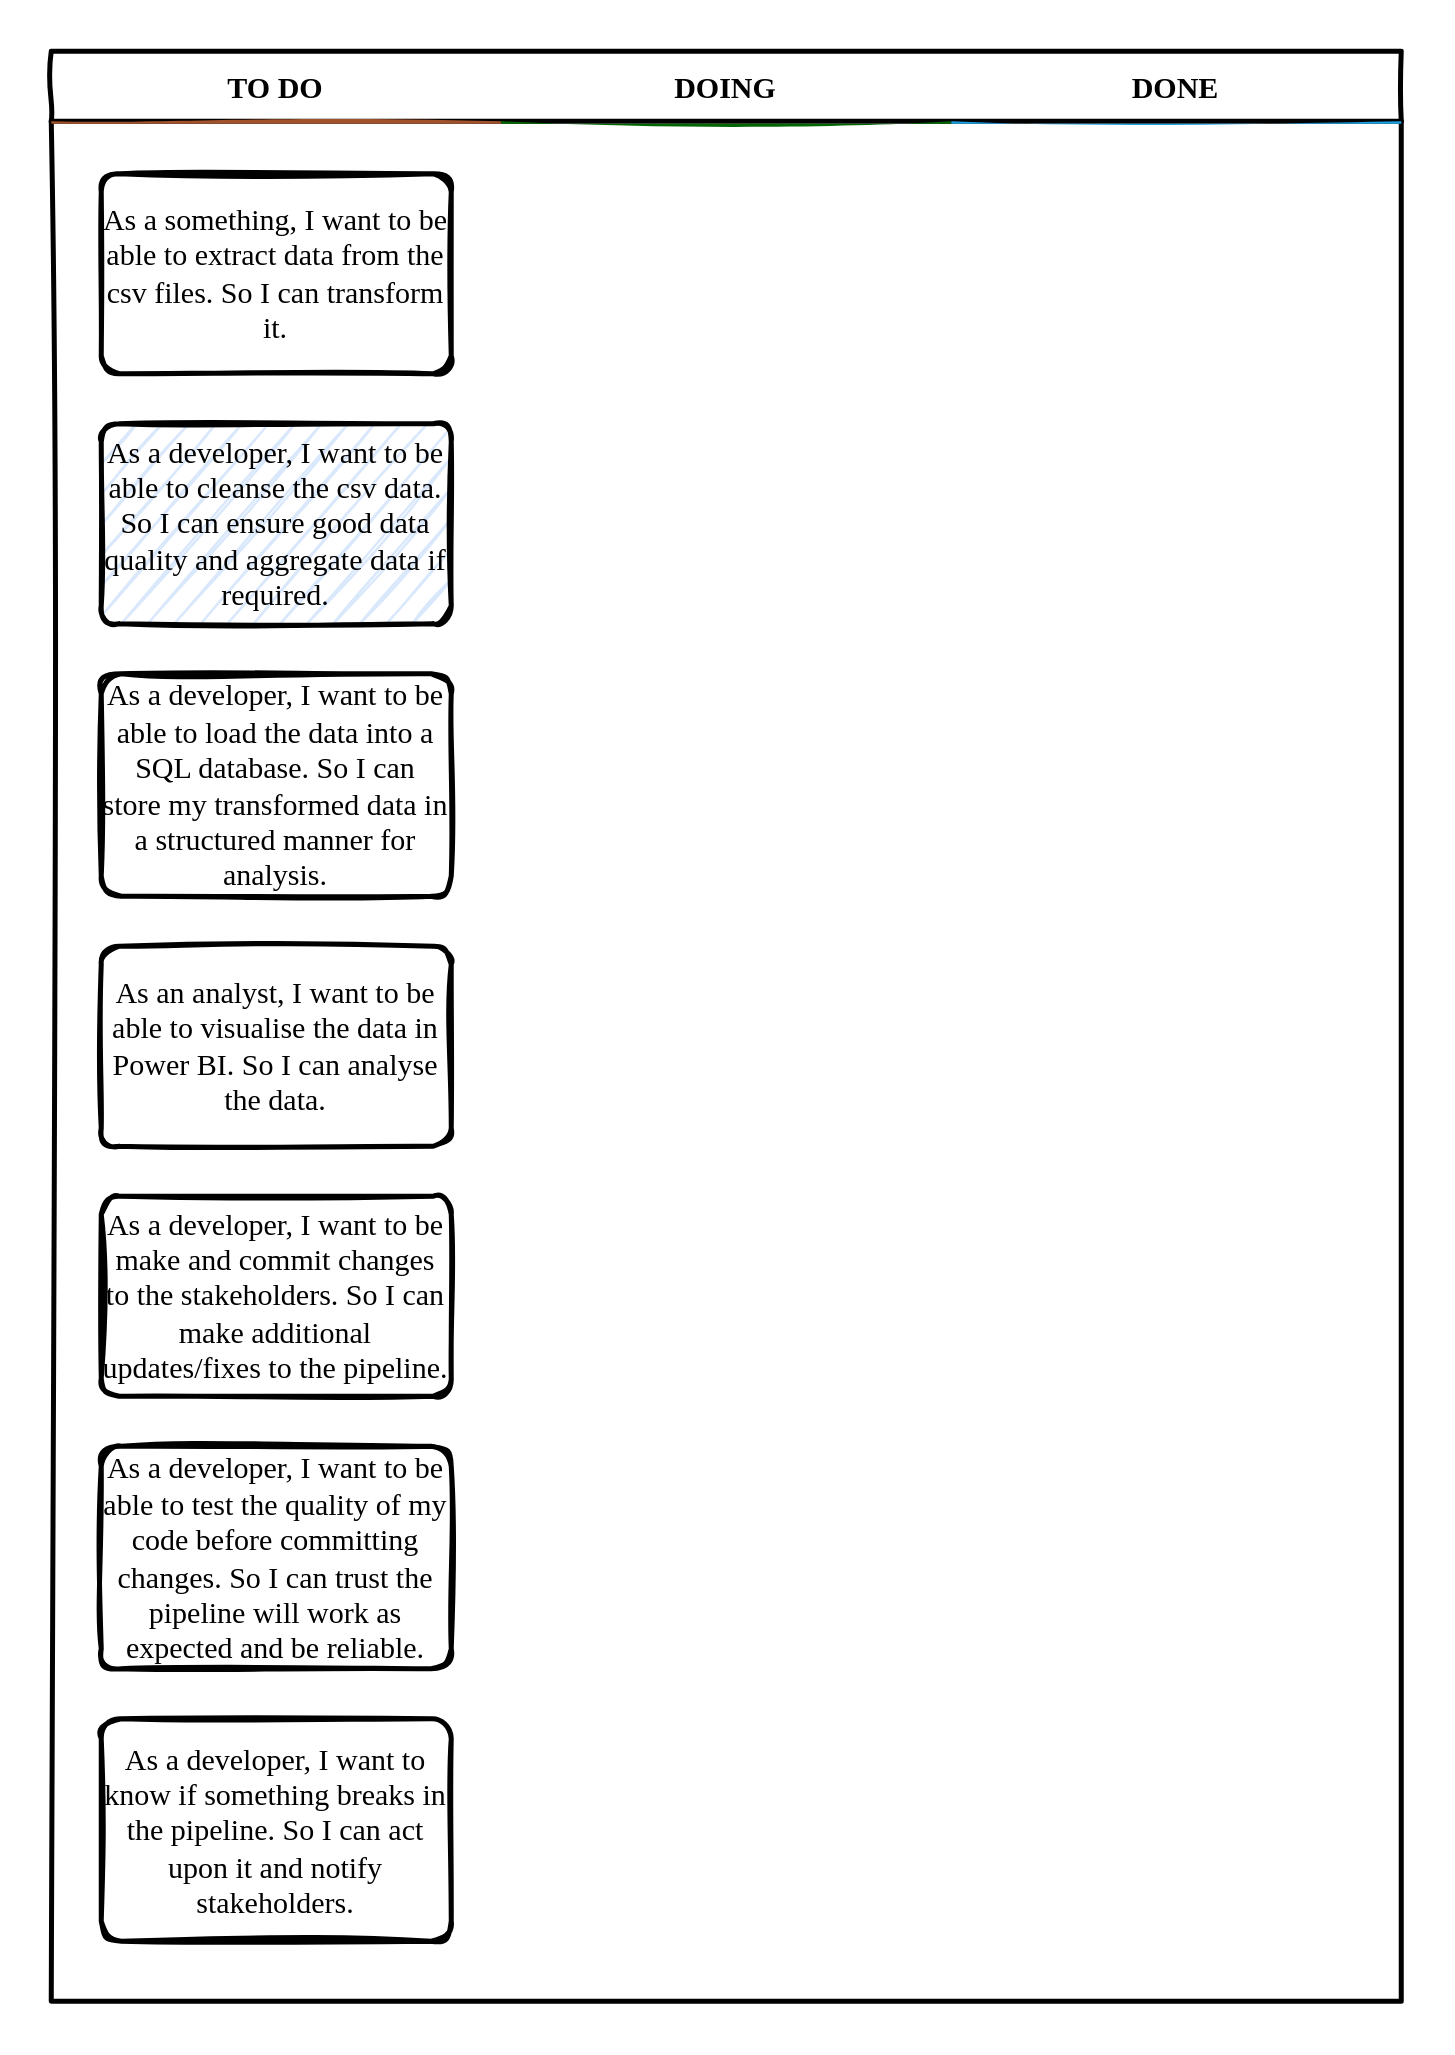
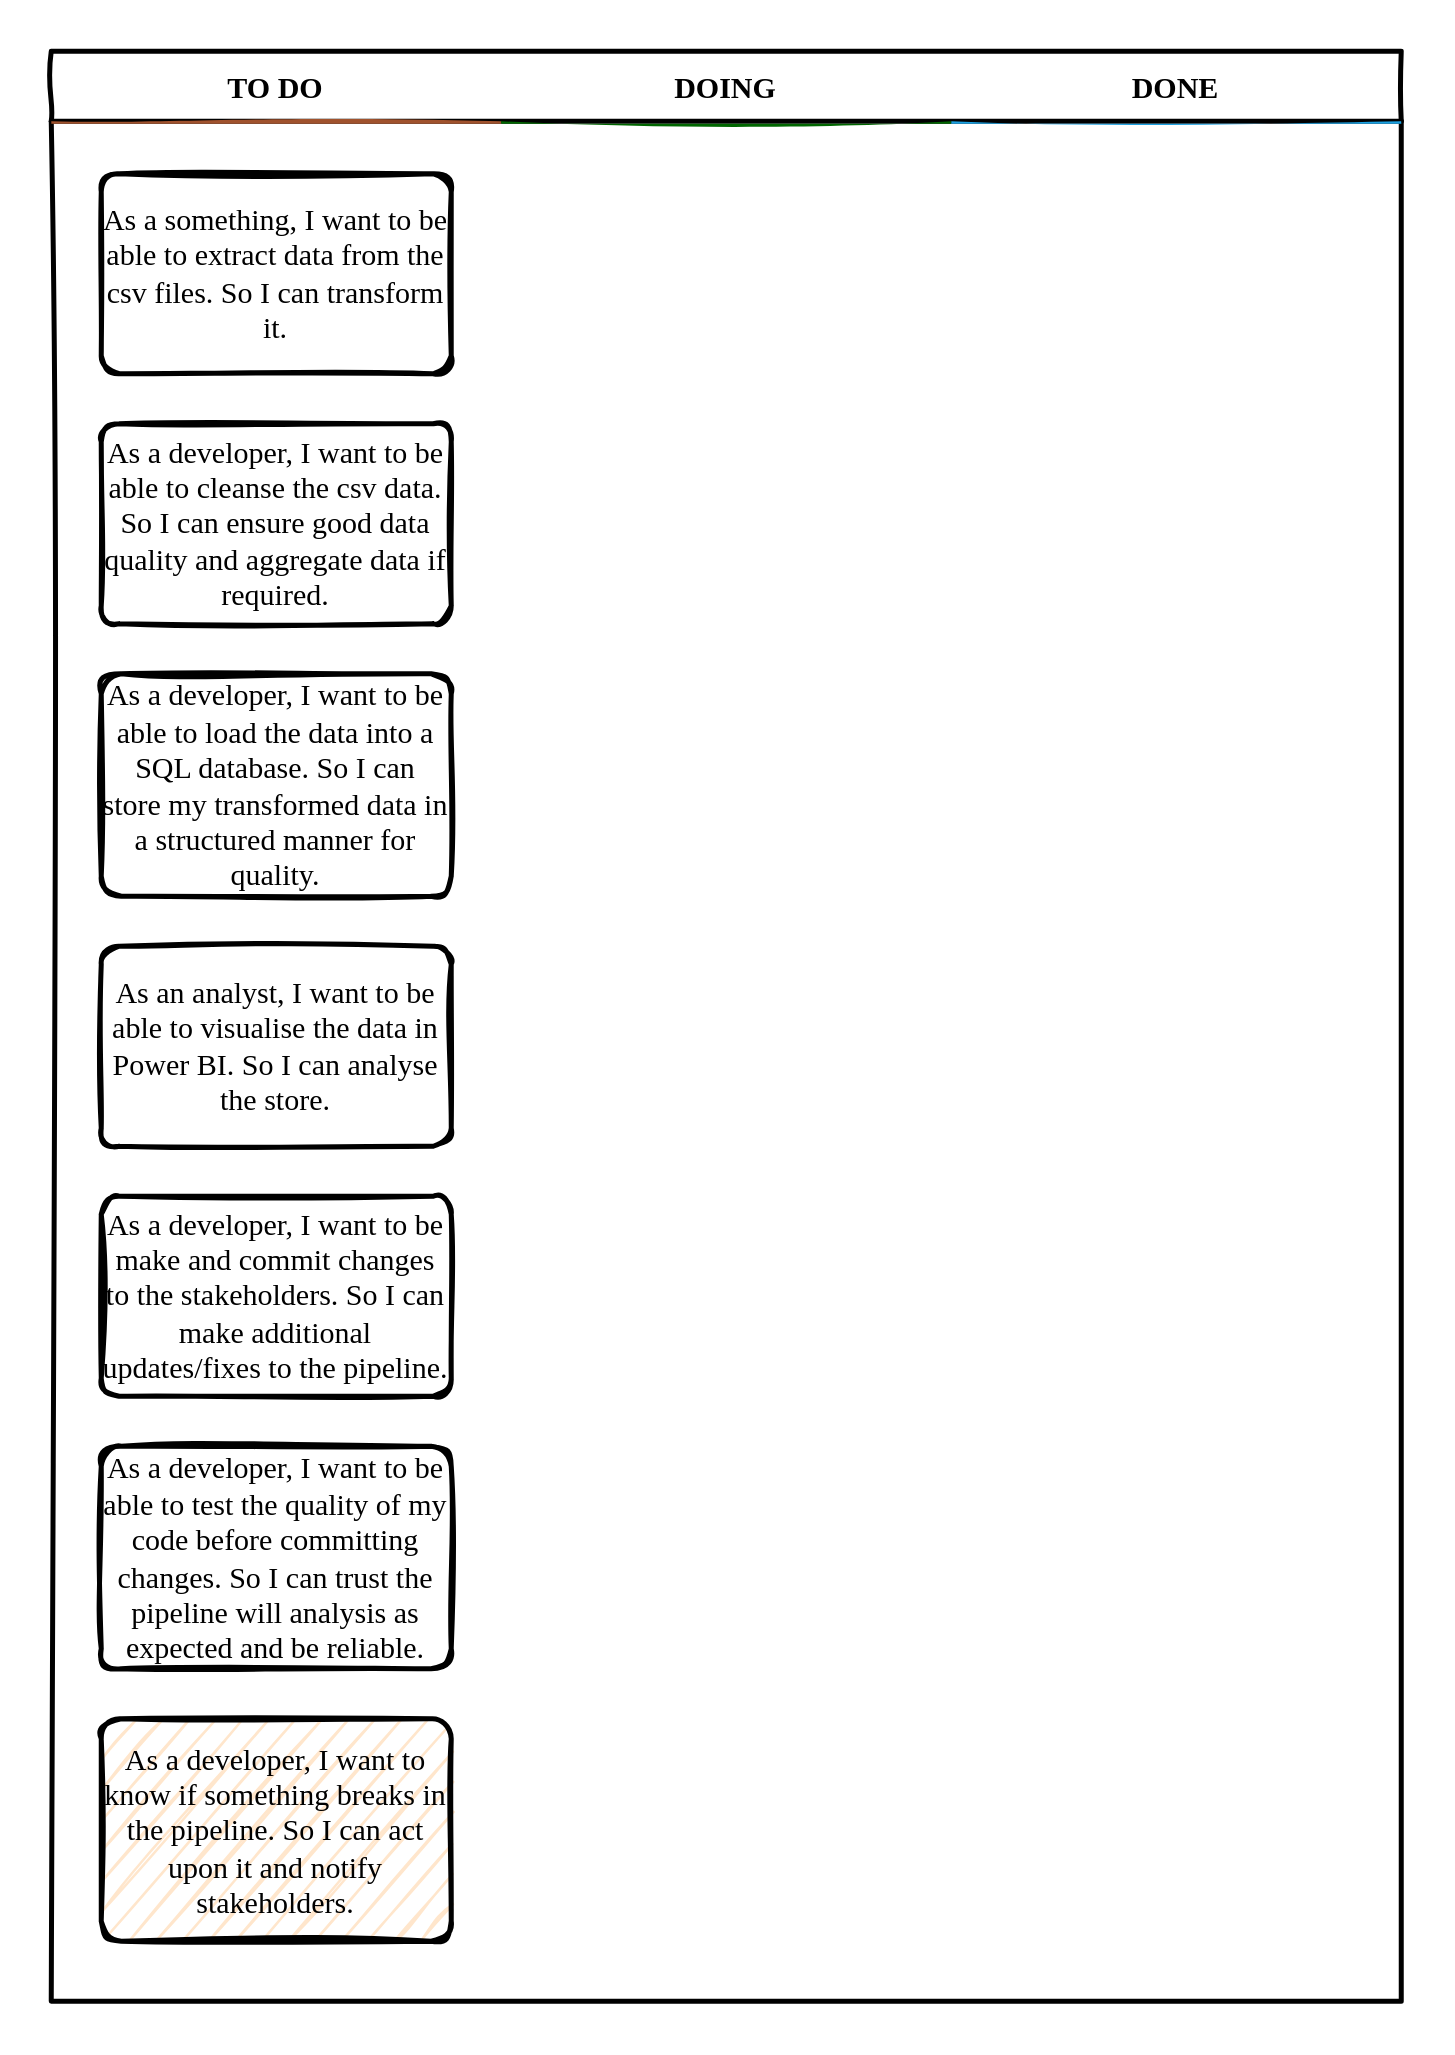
  <mxCell id="0" />
  <mxCell id="1" parent="0" />
  <mxCell id="2" value="" style="swimlane;fontStyle=2;childLayout=stackLayout;horizontal=1;startSize=28;horizontalStack=1;resizeParent=1;resizeParentMax=0;resizeLast=0;collapsible=0;marginBottom=0;swimlaneFillColor=none;fontFamily=Permanent Marker;fontSize=16;points=[];verticalAlign=top;stackBorder=0;resizable=1;strokeWidth=2;sketch=1;disableMultiStroke=1;" parent="1" vertex="1"><mxGeometry x="20" y="20" width="540" height="780" as="geometry" /></mxCell>
  <mxCell id="3" value="TO DO" style="swimlane;strokeWidth=2;fontFamily=Permanent Marker;html=0;startSize=1;verticalAlign=bottom;spacingBottom=5;points=[];childLayout=stackLayout;stackBorder=20;stackSpacing=20;resizeLast=0;resizeParent=1;horizontalStack=0;collapsible=0;sketch=1;strokeColor=none;fillStyle=solid;fillColor=#A0522D;" parent="2" vertex="1"><mxGeometry y="28" width="180" height="752" as="geometry" /></mxCell>
  <mxCell id="4" value="As a something, I want to be able to extract data from the csv files. So I can transform it." style="whiteSpace=wrap;html=1;strokeWidth=2;fontStyle=0;spacingTop=0;rounded=1;arcSize=9;points=[];sketch=1;fontFamily=Permanent Marker;hachureGap=8;fillWeight=1;" parent="3" vertex="1"><mxGeometry x="20" y="21" width="140" height="80" as="geometry" /></mxCell>
- <mxCell id="5" value="As a developer, I want to be able to cleanse the csv data. So I can ensure good data quality and aggregate data if required." style="whiteSpace=wrap;html=1;strokeWidth=2;fontStyle=0;spacingTop=0;rounded=1;arcSize=9;points=[];sketch=1;fontFamily=Permanent Marker;hachureGap=8;fillWeight=1;fillColor=#dae8fc;" vertex="1" parent="3"><mxGeometry x="20" y="121" width="140" height="80" as="geometry" /></mxCell>
- <mxCell id="6" value="As a developer, I want to be able to load the data into a SQL database. So I can store my transformed data in a structured manner for analysis." style="whiteSpace=wrap;html=1;strokeWidth=2;fontStyle=0;spacingTop=0;rounded=1;arcSize=9;points=[];sketch=1;fontFamily=Permanent Marker;hachureGap=8;fillWeight=1;" vertex="1" parent="3"><mxGeometry x="20" y="221" width="140" height="89" as="geometry" /></mxCell>
- <mxCell id="7" value="As an analyst, I want to be able to visualise the data in Power BI. So I can analyse the data." style="whiteSpace=wrap;html=1;strokeWidth=2;fontStyle=0;spacingTop=0;rounded=1;arcSize=9;points=[];sketch=1;fontFamily=Permanent Marker;hachureGap=8;fillWeight=1;" vertex="1" parent="3"><mxGeometry x="20" y="330" width="140" height="80" as="geometry" /></mxCell>
+ <mxCell id="5" value="As a developer, I want to be able to cleanse the csv data. So I can ensure good data quality and aggregate data if required." style="whiteSpace=wrap;html=1;strokeWidth=2;fontStyle=0;spacingTop=0;rounded=1;arcSize=9;points=[];sketch=1;fontFamily=Permanent Marker;hachureGap=8;fillWeight=1;" vertex="1" parent="3"><mxGeometry x="20" y="121" width="140" height="80" as="geometry" /></mxCell>
+ <mxCell id="6" value="As a developer, I want to be able to load the data into a SQL database. So I can store my transformed data in a structured manner for quality." style="whiteSpace=wrap;html=1;strokeWidth=2;fontStyle=0;spacingTop=0;rounded=1;arcSize=9;points=[];sketch=1;fontFamily=Permanent Marker;hachureGap=8;fillWeight=1;" vertex="1" parent="3"><mxGeometry x="20" y="221" width="140" height="89" as="geometry" /></mxCell>
+ <mxCell id="7" value="As an analyst, I want to be able to visualise the data in Power BI. So I can analyse the store." style="whiteSpace=wrap;html=1;strokeWidth=2;fontStyle=0;spacingTop=0;rounded=1;arcSize=9;points=[];sketch=1;fontFamily=Permanent Marker;hachureGap=8;fillWeight=1;" vertex="1" parent="3"><mxGeometry x="20" y="330" width="140" height="80" as="geometry" /></mxCell>
  <mxCell id="8" value="As a developer, I want to be make and commit changes to the stakeholders. So I can make additional updates/fixes to the pipeline." style="whiteSpace=wrap;html=1;strokeWidth=2;fontStyle=0;spacingTop=0;rounded=1;arcSize=9;points=[];sketch=1;fontFamily=Permanent Marker;hachureGap=8;fillWeight=1;" vertex="1" parent="3"><mxGeometry x="20" y="430" width="140" height="80" as="geometry" /></mxCell>
- <mxCell id="9" value="As a developer, I want to be able to test the quality of my code before committing changes. So I can trust the pipeline will work as expected and be reliable." style="whiteSpace=wrap;html=1;strokeWidth=2;fontStyle=0;spacingTop=0;rounded=1;arcSize=9;points=[];sketch=1;fontFamily=Permanent Marker;hachureGap=8;fillWeight=1;" vertex="1" parent="3"><mxGeometry x="20" y="530" width="140" height="89" as="geometry" /></mxCell>
- <mxCell id="10" value="As a developer, I want to know if something breaks in the pipeline. So I can act upon it and notify stakeholders." style="whiteSpace=wrap;html=1;strokeWidth=2;fontStyle=0;spacingTop=0;rounded=1;arcSize=9;points=[];sketch=1;fontFamily=Permanent Marker;hachureGap=8;fillWeight=1;" vertex="1" parent="3"><mxGeometry x="20" y="639" width="140" height="89" as="geometry" /></mxCell>
+ <mxCell id="9" value="As a developer, I want to be able to test the quality of my code before committing changes. So I can trust the pipeline will analysis as expected and be reliable." style="whiteSpace=wrap;html=1;strokeWidth=2;fontStyle=0;spacingTop=0;rounded=1;arcSize=9;points=[];sketch=1;fontFamily=Permanent Marker;hachureGap=8;fillWeight=1;" vertex="1" parent="3"><mxGeometry x="20" y="530" width="140" height="89" as="geometry" /></mxCell>
+ <mxCell id="10" value="As a developer, I want to know if something breaks in the pipeline. So I can act upon it and notify stakeholders." style="whiteSpace=wrap;html=1;strokeWidth=2;fontStyle=0;spacingTop=0;rounded=1;arcSize=9;points=[];sketch=1;fontFamily=Permanent Marker;hachureGap=8;fillWeight=1;fillColor=#ffe6cc;" vertex="1" parent="3"><mxGeometry x="20" y="639" width="140" height="89" as="geometry" /></mxCell>
  <mxCell id="11" value="DOING" style="swimlane;strokeWidth=2;fontFamily=Permanent Marker;html=0;startSize=1;verticalAlign=bottom;spacingBottom=5;points=[];childLayout=stackLayout;stackBorder=20;stackSpacing=20;resizeLast=0;resizeParent=1;horizontalStack=0;collapsible=0;sketch=1;strokeColor=none;fillStyle=solid;fillColor=#006600;" parent="2" vertex="1"><mxGeometry x="180" y="28" width="180" height="752" as="geometry" /></mxCell>
  <mxCell id="12" value="DONE" style="swimlane;strokeWidth=2;fontFamily=Permanent Marker;html=0;startSize=1;verticalAlign=bottom;spacingBottom=5;points=[];childLayout=stackLayout;stackBorder=20;stackSpacing=20;resizeLast=0;resizeParent=1;horizontalStack=0;collapsible=0;sketch=1;strokeColor=none;fillStyle=solid;fillColor=#1BA1E2;" parent="2" vertex="1"><mxGeometry x="360" y="28" width="180" height="752" as="geometry" /></mxCell>
